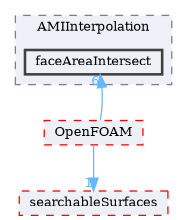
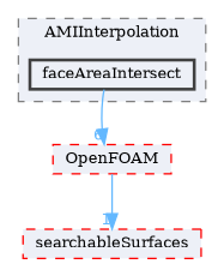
  digraph {
    compound=true
    fontname="DejaVu Serif"
    node [color=red fillcolor="#edf0f7" fontname="DejaVu Serif" fontsize=10 shape=box style="filled,dashed"]
    edge [color=steelblue1 fontcolor=steelblue1 fontname="DejaVu Serif" fontsize=10 labeldistance=1.5 labelfontname=Helvetica labelfontsize=10]
    n1 [color=grey25 height=0.2 label=faceAreaIntersect style="filled,bold" width=0.4]
    n2 [height=0.2 label=OpenFOAM width=0.4]
    n3 [height=0.2 label=searchableSurfaces width=0.4]
    subgraph cluster_1 {
      bgcolor="#edf0f7"
      fontsize=10
      label=AMIInterpolation
      pencolor=grey50
      style="filled,dashed"
      n1
    }
-   n2 -> n1 [headlabel=6]
+   n1 -> n2 [headlabel=6]
    n2 -> n3 [headlabel=1]
  }
